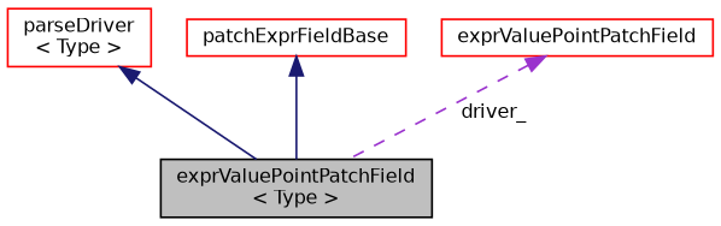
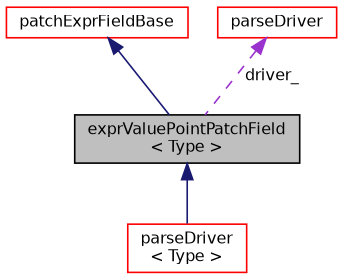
  digraph {
    node [color=red fontname=Helvetica fontsize=10 shape=record]
    edge [color=midnightblue dir=back fontname=Helvetica fontsize=10 labelfontname=Helvetica labelfontsize=10 style=solid]
    n1 [color=black fillcolor=grey75 fontcolor=black height=0.2 label="exprValuePointPatchField\l\< Type \>" style=filled width=0.4]
    n2 [height=0.2 label="parseDriver\l\< Type \>" width=0.4]
    n3 [height=0.2 label=patchExprFieldBase width=0.4]
-   n4 [height=0.2 label=exprValuePointPatchField width=0.4]
-   n2 -> n1
+   n4 [height=0.2 label=parseDriver width=0.4]
+   n1 -> n2
    n3 -> n1
    n4 -> n1 [color=darkorchid3 label=" driver_" style=dashed]
  }
